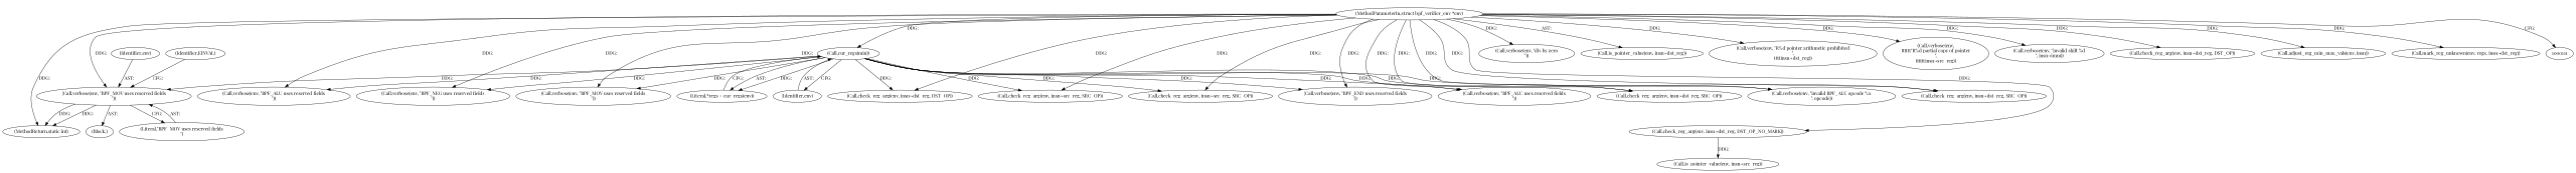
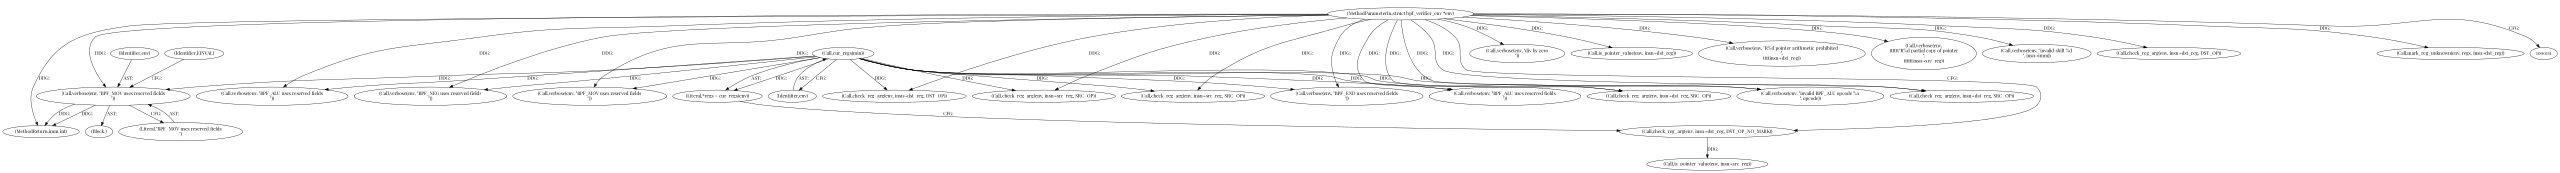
  digraph {
    fontname="Playfair Display"
    node [fontname="Playfair Display"]
    edge [fontname="Playfair Display"]
    n1 [label="(Call,verbose(env, \"BPF_MOV uses reserved fields\n\"))"]
    n2 [label="(Literal,\"BPF_MOV uses reserved fields\n\")"]
-   n3 [label="(MethodReturn,static int)"]
+   n3 [label="(MethodReturn,imm int)"]
    n4 [label="(Block,)"]
    n5 [label="(Call,cur_regs(min))"]
    n6 [label="(Call,verbose(env, \"BPF_NEG uses reserved fields\n\"))"]
    n7 [label="(Call,verbose(env, \"BPF_MOV uses reserved fields\n\"))"]
    n8 [label="(Call,check_reg_arg(env, insn->dst_reg, SRC_OP))"]
    n9 [label="(Call,verbose(env, \"BPF_ALU uses reserved fields\n\"))"]
    n10 [label="(Identifier,env)"]
    n11 [label="(Call,check_reg_arg(env, insn->dst_reg, DST_OP))"]
    n12 [label="(Call,check_reg_arg(env, insn->src_reg, SRC_OP))"]
    n13 [label="(Call,verbose(env, \"BPF_ALU uses reserved fields\n\"))"]
    n14 [label="(Call,verbose(env, \"invalid BPF_ALU opcode %x\n\", opcode))"]
    n15 [label="(Call,check_reg_arg(env, insn->src_reg, SRC_OP))"]
    n16 [label="(Literal,*regs = cur_regs(env))"]
    n17 [label="(Call,check_reg_arg(env, insn->dst_reg, SRC_OP))"]
    n18 [label="(Call,verbose(env, \"BPF_END uses reserved fields\n\"))"]
    n19 [label="(MethodParameterIn,struct bpf_verifier_env *env)"]
    n20 [label="(Call,check_reg_arg(env, insn->dst_reg, DST_OP_NO_MARK))"]
    n21 [label="(Call,verbose(env, \"div by zero\n\"))"]
    n22 [label="(Call,is_pointer_value(env, insn->dst_reg))"]
    n23 [label="(Call,verbose(env, \"R%d pointer arithmetic prohibited\n\",\n\t\t\t\tinsn->dst_reg))"]
    n24 [label="(Call,verbose(env,\n\t\t\t\t\t\t\"R%d partial copy of pointer\n\",\n\t\t\t\t\t\tinsn->src_reg))"]
    n25 [label="(Call,verbose(env, \"invalid shift %d\n\", insn->imm))"]
    n26 [label="(Call,check_reg_arg(env, insn->dst_reg, DST_OP))"]
-   n27 [label="(Call,adjust_reg_min_max_vals(env, insn))"]
    n28 [label="(Call,mark_reg_unknown(env, regs, insn->dst_reg))"]
    1000111
    n30 [label="(Call,is_pointer_value(env, insn->src_reg))"]
    n31 [label="(Identifier,env)"]
    n32 [label="(Identifier,EINVAL)"]
    n1 -> n2 [label="CFG: "]
    n1 -> n3 [label="DDG: "]
    n1 -> n3 [label="DDG: "]
    n1 -> n4 [label="AST: "]
    n2 -> n1 [label="AST: "]
    n5 -> n1 [label="DDG: "]
    n5 -> n6 [label="DDG: "]
    n5 -> n7 [label="DDG: "]
    n5 -> n8 [label="DDG: "]
    n5 -> n9 [label="DDG: "]
    n5 -> n10 [label="CFG: "]
    n5 -> n11 [label="DDG: "]
    n5 -> n12 [label="DDG: "]
    n5 -> n13 [label="DDG: "]
    n5 -> n14 [label="DDG: "]
    n5 -> n15 [label="DDG: "]
    n5 -> n16 [label="AST: "]
    n5 -> n16 [label="DDG: "]
    n5 -> n17 [label="DDG: "]
    n5 -> n18 [label="DDG: "]
    n10 -> n5 [label="AST: "]
-   n16 -> n5 [label="CFG: "]
+   n16 -> n20 [label="CFG: "]
    n19 -> n1 [label="DDG: "]
    n19 -> n3 [label="DDG: "]
-   n19 -> n5 [label="DDG: "]
    n19 -> n6 [label="DDG: "]
    n19 -> n7 [label="DDG: "]
    n19 -> n8 [label="DDG: "]
    n19 -> n9 [label="DDG: "]
    n19 -> n11 [label="DDG: "]
    n19 -> n12 [label="DDG: "]
    n19 -> n13 [label="DDG: "]
    n19 -> n14 [label="DDG: "]
    n19 -> n15 [label="DDG: "]
    n19 -> n17 [label="DDG: "]
    n19 -> n18 [label="DDG: "]
-   n19 -> n20 [label="DDG: "]
+   n19 -> n20 [label="CFG: "]
    n19 -> n21 [label="DDG: "]
-   n19 -> n22 [label="AST: "]
+   n19 -> n22 [label="DDG: "]
    n19 -> n23 [label="DDG: "]
    n19 -> n24 [label="DDG: "]
    n19 -> n25 [label="DDG: "]
    n19 -> n26 [label="DDG: "]
-   n19 -> n27 [label="DDG: "]
    n19 -> n28 [label="DDG: "]
    n19 -> 1000111 [label="CFG: "]
    n20 -> n30 [label="DDG: "]
    n31 -> n1 [label="AST: "]
    n32 -> n1 [label="CFG: "]
  }
